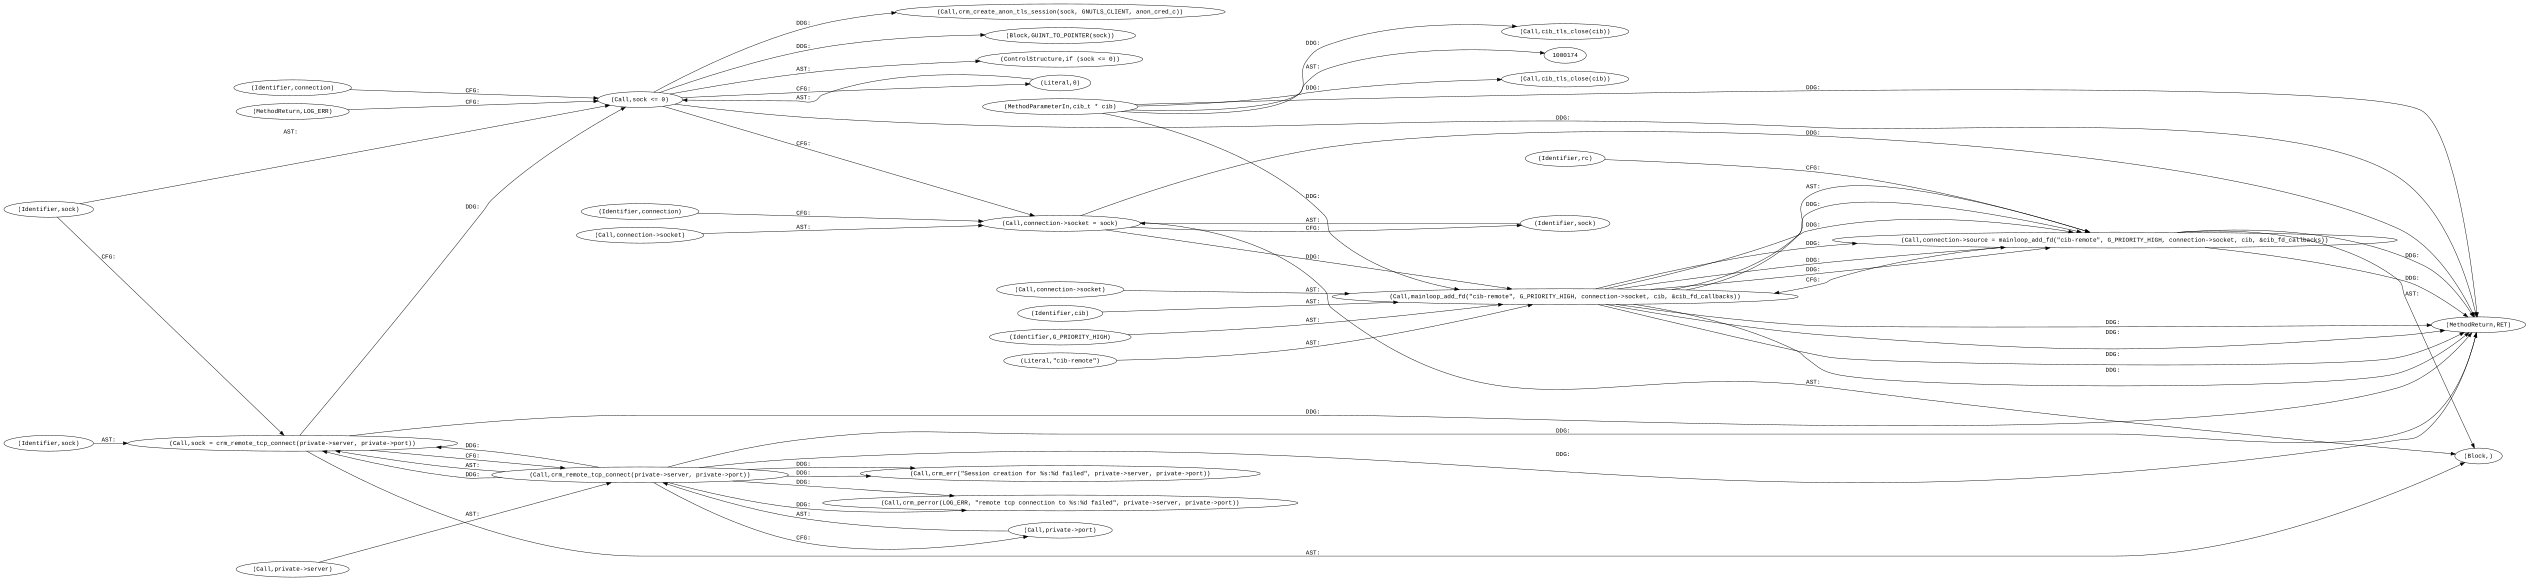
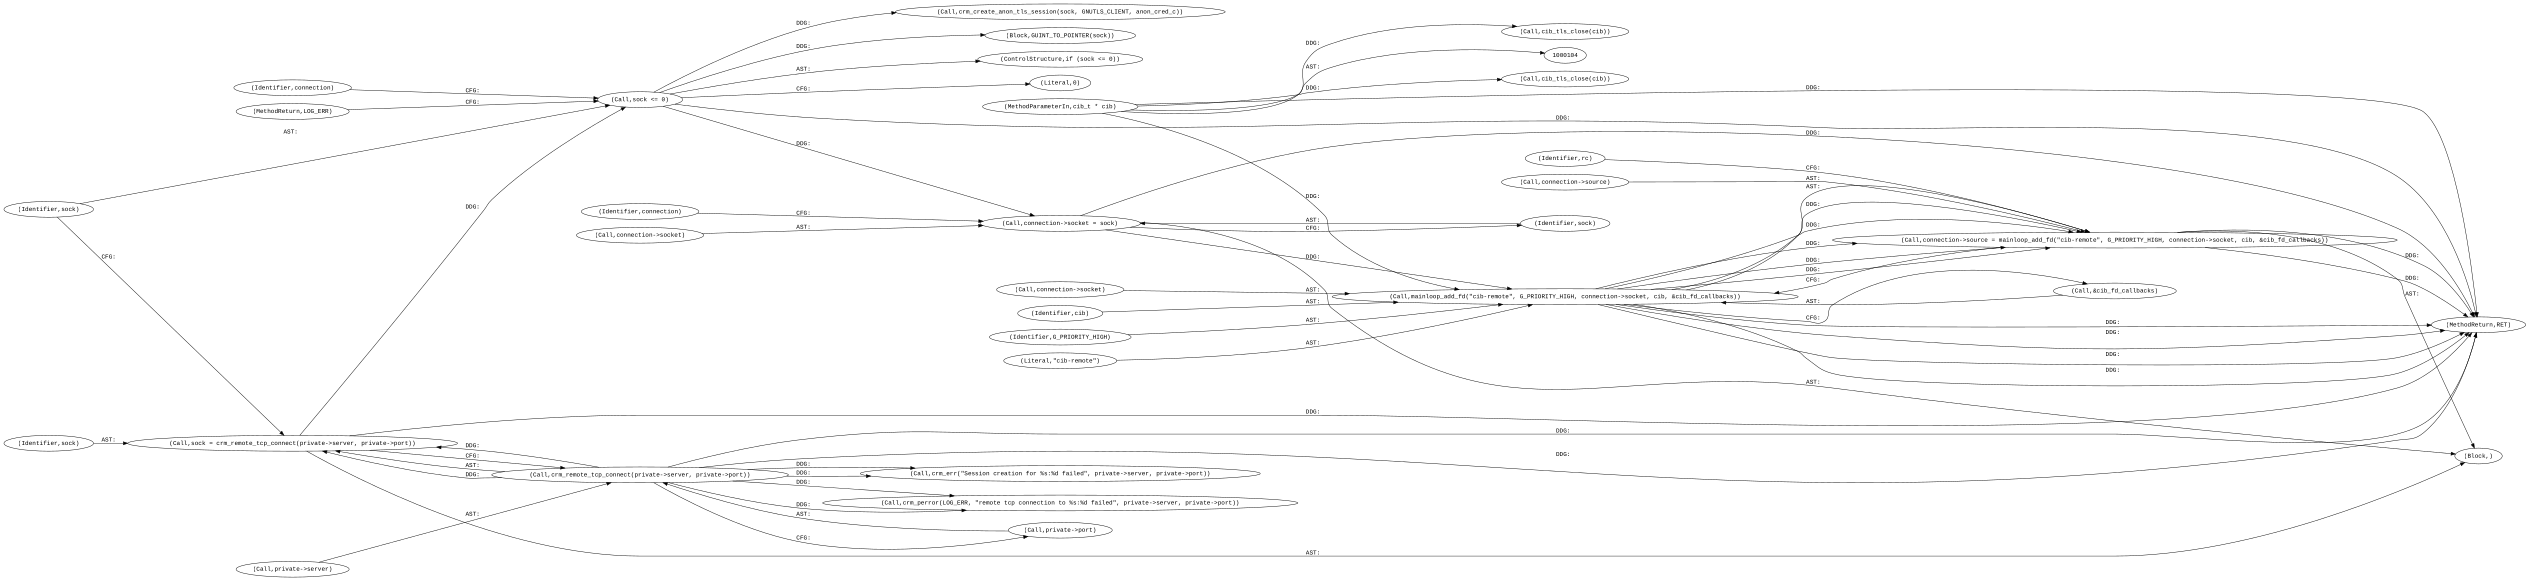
  digraph {
    fontname="Liberation Mono"
    rankdir=LR
    node [fontname="Liberation Mono"]
    edge [fontname="Liberation Mono"]
    n1 [label="(Call,mainloop_add_fd(\"cib-remote\", G_PRIORITY_HIGH, connection->socket, cib, &cib_fd_callbacks))"]
    n2 [label="(Call,connection->source = mainloop_add_fd(\"cib-remote\", G_PRIORITY_HIGH, connection->socket, cib, &cib_fd_callbacks))"]
    n3 [label="(MethodReturn,RET)"]
+   n4 [label="(Call,&cib_fd_callbacks)"]
    n5 [label="(Block,)"]
    n6 [label="(Call,connection->socket = sock)"]
    n7 [label="(Identifier,sock)"]
    n8 [label="(Call,sock <= 0)"]
    n9 [label="(Block,GUINT_TO_POINTER(sock))"]
    n10 [label="(ControlStructure,if (sock <= 0))"]
    n11 [label="(Literal,0)"]
    n12 [label="(Call,crm_create_anon_tls_session(sock, GNUTLS_CLIENT, anon_cred_c))"]
    n13 [label="(Call,sock = crm_remote_tcp_connect(private->server, private->port))"]
    n14 [label="(Call,crm_remote_tcp_connect(private->server, private->port))"]
    n15 [label="(Call,private->port)"]
    n16 [label="(Call,crm_perror(LOG_ERR, \"remote tcp connection to %s:%d failed\", private->server, private->port))"]
    n17 [label="(Call,crm_err(\"Session creation for %s:%d failed\", private->server, private->port))"]
    n18 [label="(MethodParameterIn,cib_t * cib)"]
    n19 [label="(Call,cib_tls_close(cib))"]
    n20 [label="(Call,cib_tls_close(cib))"]
-   1000104 [label=1000174]
+   1000104
    n22 [label="(Identifier,sock)"]
    n23 [label="(Identifier,rc)"]
    n24 [label="(Identifier,G_PRIORITY_HIGH)"]
    n25 [label="(Literal,\"cib-remote\")"]
    n26 [label="(Identifier,connection)"]
    n27 [label="(Identifier,sock)"]
    n28 [label="(Call,private->server)"]
    n29 [label="(Call,connection->socket)"]
+   n30 [label="(Call,connection->source)"]
    n31 [label="(Identifier,connection)"]
    n32 [label="(Identifier,cib)"]
    n33 [label="(Call,connection->socket)"]
    n34 [label="(MethodReturn,LOG_ERR)"]
    n1 -> n2 [label="AST: "]
    n1 -> n2 [label="DDG: "]
    n1 -> n2 [label="DDG: "]
    n1 -> n2 [label="DDG: "]
    n1 -> n2 [label="DDG: "]
    n1 -> n2 [label="DDG: "]
    n1 -> n3 [label="DDG: "]
    n1 -> n3 [label="DDG: "]
    n1 -> n3 [label="DDG: "]
    n1 -> n3 [label="DDG: "]
+   n1 -> n4 [label="CFG: "]
    n2 -> n1 [label="CFG: "]
    n2 -> n3 [label="DDG: "]
    n2 -> n3 [label="DDG: "]
    n2 -> n5 [label="AST: "]
+   n4 -> n1 [label="AST: "]
    n6 -> n1 [label="DDG: "]
    n6 -> n3 [label="DDG: "]
    n6 -> n5 [label="AST: "]
    n6 -> n7 [label="CFG: "]
    n7 -> n6 [label="AST: "]
    n8 -> n3 [label="DDG: "]
-   n8 -> n6 [label="CFG: "]
+   n8 -> n6 [label="DDG: "]
    n8 -> n9 [label="DDG: "]
    n8 -> n10 [label="AST: "]
    n8 -> n11 [label="CFG: "]
    n8 -> n12 [label="DDG: "]
-   n11 -> n8 [label="AST: "]
    n13 -> n3 [label="DDG: "]
    n13 -> n5 [label="AST: "]
    n13 -> n8 [label="DDG: "]
    n13 -> n14 [label="CFG: "]
    n14 -> n3 [label="DDG: "]
    n14 -> n3 [label="DDG: "]
    n14 -> n13 [label="AST: "]
    n14 -> n13 [label="DDG: "]
    n14 -> n13 [label="DDG: "]
    n14 -> n15 [label="CFG: "]
    n14 -> n16 [label="DDG: "]
    n14 -> n16 [label="DDG: "]
    n14 -> n17 [label="DDG: "]
    n14 -> n17 [label="DDG: "]
    n15 -> n14 [label="AST: "]
    n18 -> n1 [label="DDG: "]
    n18 -> n3 [label="DDG: "]
    n18 -> n19 [label="DDG: "]
    n18 -> n20 [label="DDG: "]
    n18 -> 1000104 [label="AST: "]
    n22 -> n13 [label="AST: "]
    n23 -> n2 [label="CFG: "]
    n24 -> n1 [label="AST: "]
    n25 -> n1 [label="AST: "]
    n26 -> n8 [label="CFG: "]
    n27 -> n8 [label="AST: "]
    n27 -> n13 [label="CFG: "]
    n28 -> n14 [label="AST: "]
    n29 -> n1 [label="AST: "]
+   n30 -> n2 [label="AST: "]
    n31 -> n6 [label="CFG: "]
    n32 -> n1 [label="AST: "]
    n33 -> n6 [label="AST: "]
    n34 -> n8 [label="CFG: "]
  }
